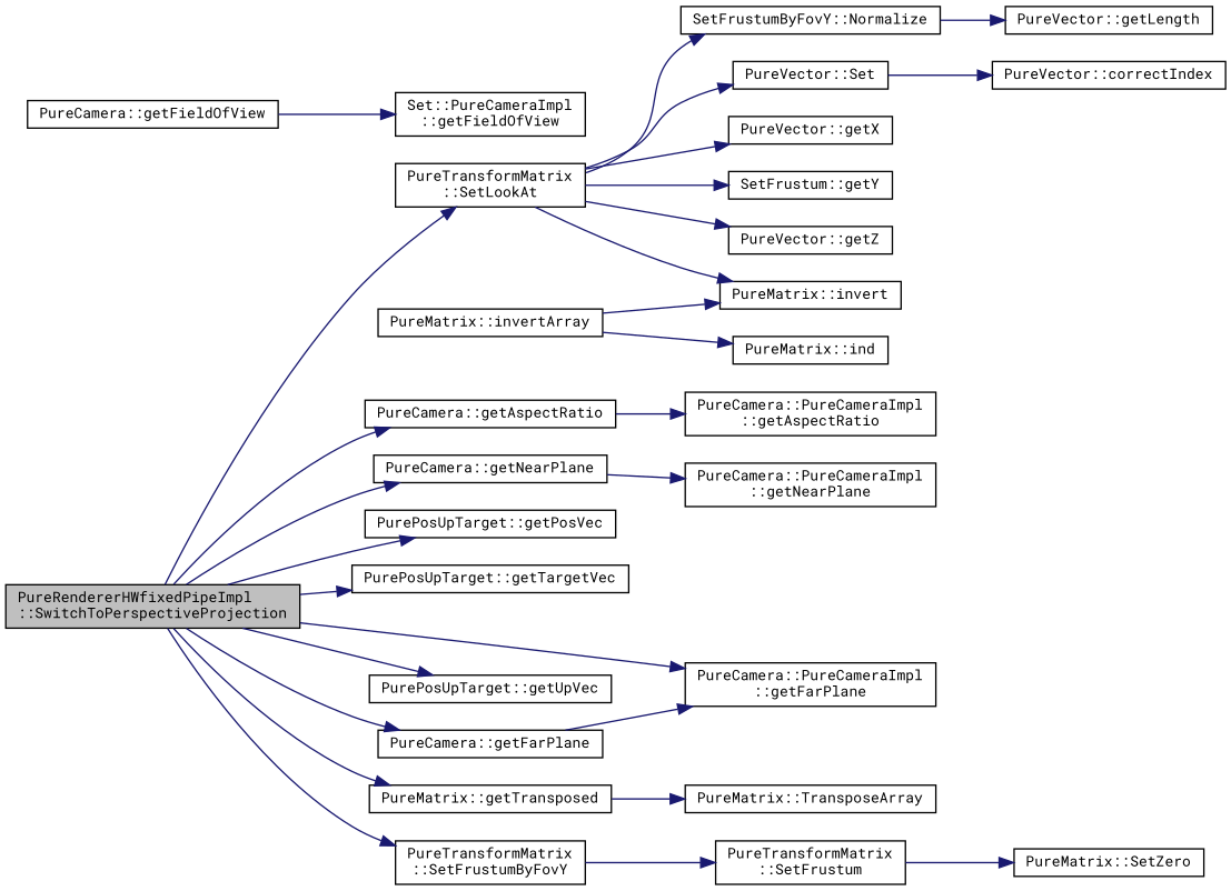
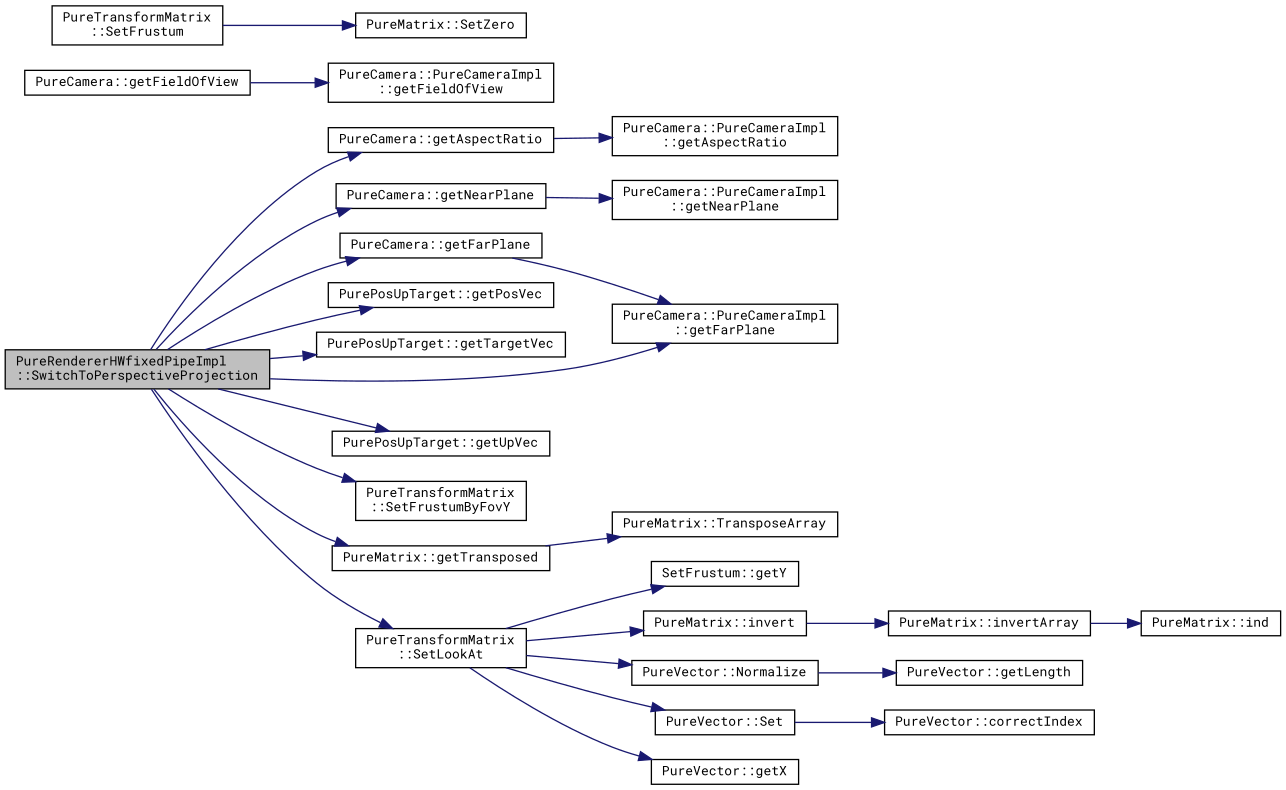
  digraph {
    fontname="Roboto Mono"
    rankdir=LR
    node [color=black fillcolor=white fontname="Roboto Mono" fontsize=10 shape=record style=filled]
    edge [color=midnightblue fontname="Roboto Mono" fontsize=10 labelfontname=Helvetica labelfontsize=10 style=solid]
    n1 [fillcolor=grey75 fontcolor=black height=0.2 label="PureRendererHWfixedPipeImpl\l::SwitchToPerspectiveProjection" width=0.4]
    n2 [height=0.2 label="PureCamera::getAspectRatio" width=0.4]
    n3 [height=0.2 label="PureCamera::getFarPlane" width=0.4]
    n4 [height=0.2 label="PureCamera::getNearPlane" width=0.4]
    n5 [height=0.2 label="PurePosUpTarget::getPosVec" width=0.4]
    n6 [height=0.2 label="PurePosUpTarget::getTargetVec" width=0.4]
    n7 [height=0.2 label="PureMatrix::getTransposed" width=0.4]
    n8 [height=0.2 label="PurePosUpTarget::getUpVec" width=0.4]
    n9 [height=0.2 label="PureTransformMatrix\l::SetFrustumByFovY" width=0.4]
    n10 [height=0.2 label="PureTransformMatrix\l::SetLookAt" width=0.4]
    n11 [height=0.2 label="PureCamera::PureCameraImpl\l::getFarPlane" width=0.4]
    n12 [height=0.2 label="PureCamera::PureCameraImpl\l::getAspectRatio" width=0.4]
    n13 [height=0.2 label="PureCamera::getFieldOfView" width=0.4]
-   n14 [height=0.2 label="Set::PureCameraImpl\l::getFieldOfView" width=0.4]
+   n14 [height=0.2 label="PureCamera::PureCameraImpl\l::getFieldOfView" width=0.4]
    n15 [height=0.2 label="PureCamera::PureCameraImpl\l::getNearPlane" width=0.4]
    n16 [height=0.2 label="PureMatrix::TransposeArray" width=0.4]
    n17 [height=0.2 label="PureTransformMatrix\l::SetFrustum" width=0.4]
    n18 [height=0.2 label="PureVector::getX" width=0.4]
    n19 [height=0.2 label="SetFrustum::getY" width=0.4]
-   n20 [height=0.2 label="PureVector::getZ" width=0.4]
    n21 [height=0.2 label="PureMatrix::invert" width=0.4]
-   n22 [height=0.2 label="SetFrustumByFovY::Normalize" width=0.4]
+   n22 [height=0.2 label="PureVector::Normalize" width=0.4]
    n23 [height=0.2 label="PureVector::Set" width=0.4]
    n24 [height=0.2 label="PureMatrix::SetZero" width=0.4]
    n25 [height=0.2 label="PureMatrix::invertArray" width=0.4]
    n26 [height=0.2 label="PureVector::getLength" width=0.4]
    n27 [height=0.2 label="PureVector::correctIndex" width=0.4]
    n28 [height=0.2 label="PureMatrix::ind" width=0.4]
    n1 -> n2
    n1 -> n3
    n1 -> n4
    n1 -> n5
    n1 -> n6
    n1 -> n7
    n1 -> n8
    n1 -> n9
    n1 -> n10
    n1 -> n11
    n2 -> n12
    n3 -> n11
    n4 -> n15
    n7 -> n16
-   n9 -> n17
    n10 -> n18
    n10 -> n19
-   n10 -> n20
    n10 -> n21
    n10 -> n22
    n10 -> n23
    n13 -> n14
    n17 -> n24
-   n25 -> n21
+   n21 -> n25
    n22 -> n26
    n23 -> n27
    n25 -> n28
  }
